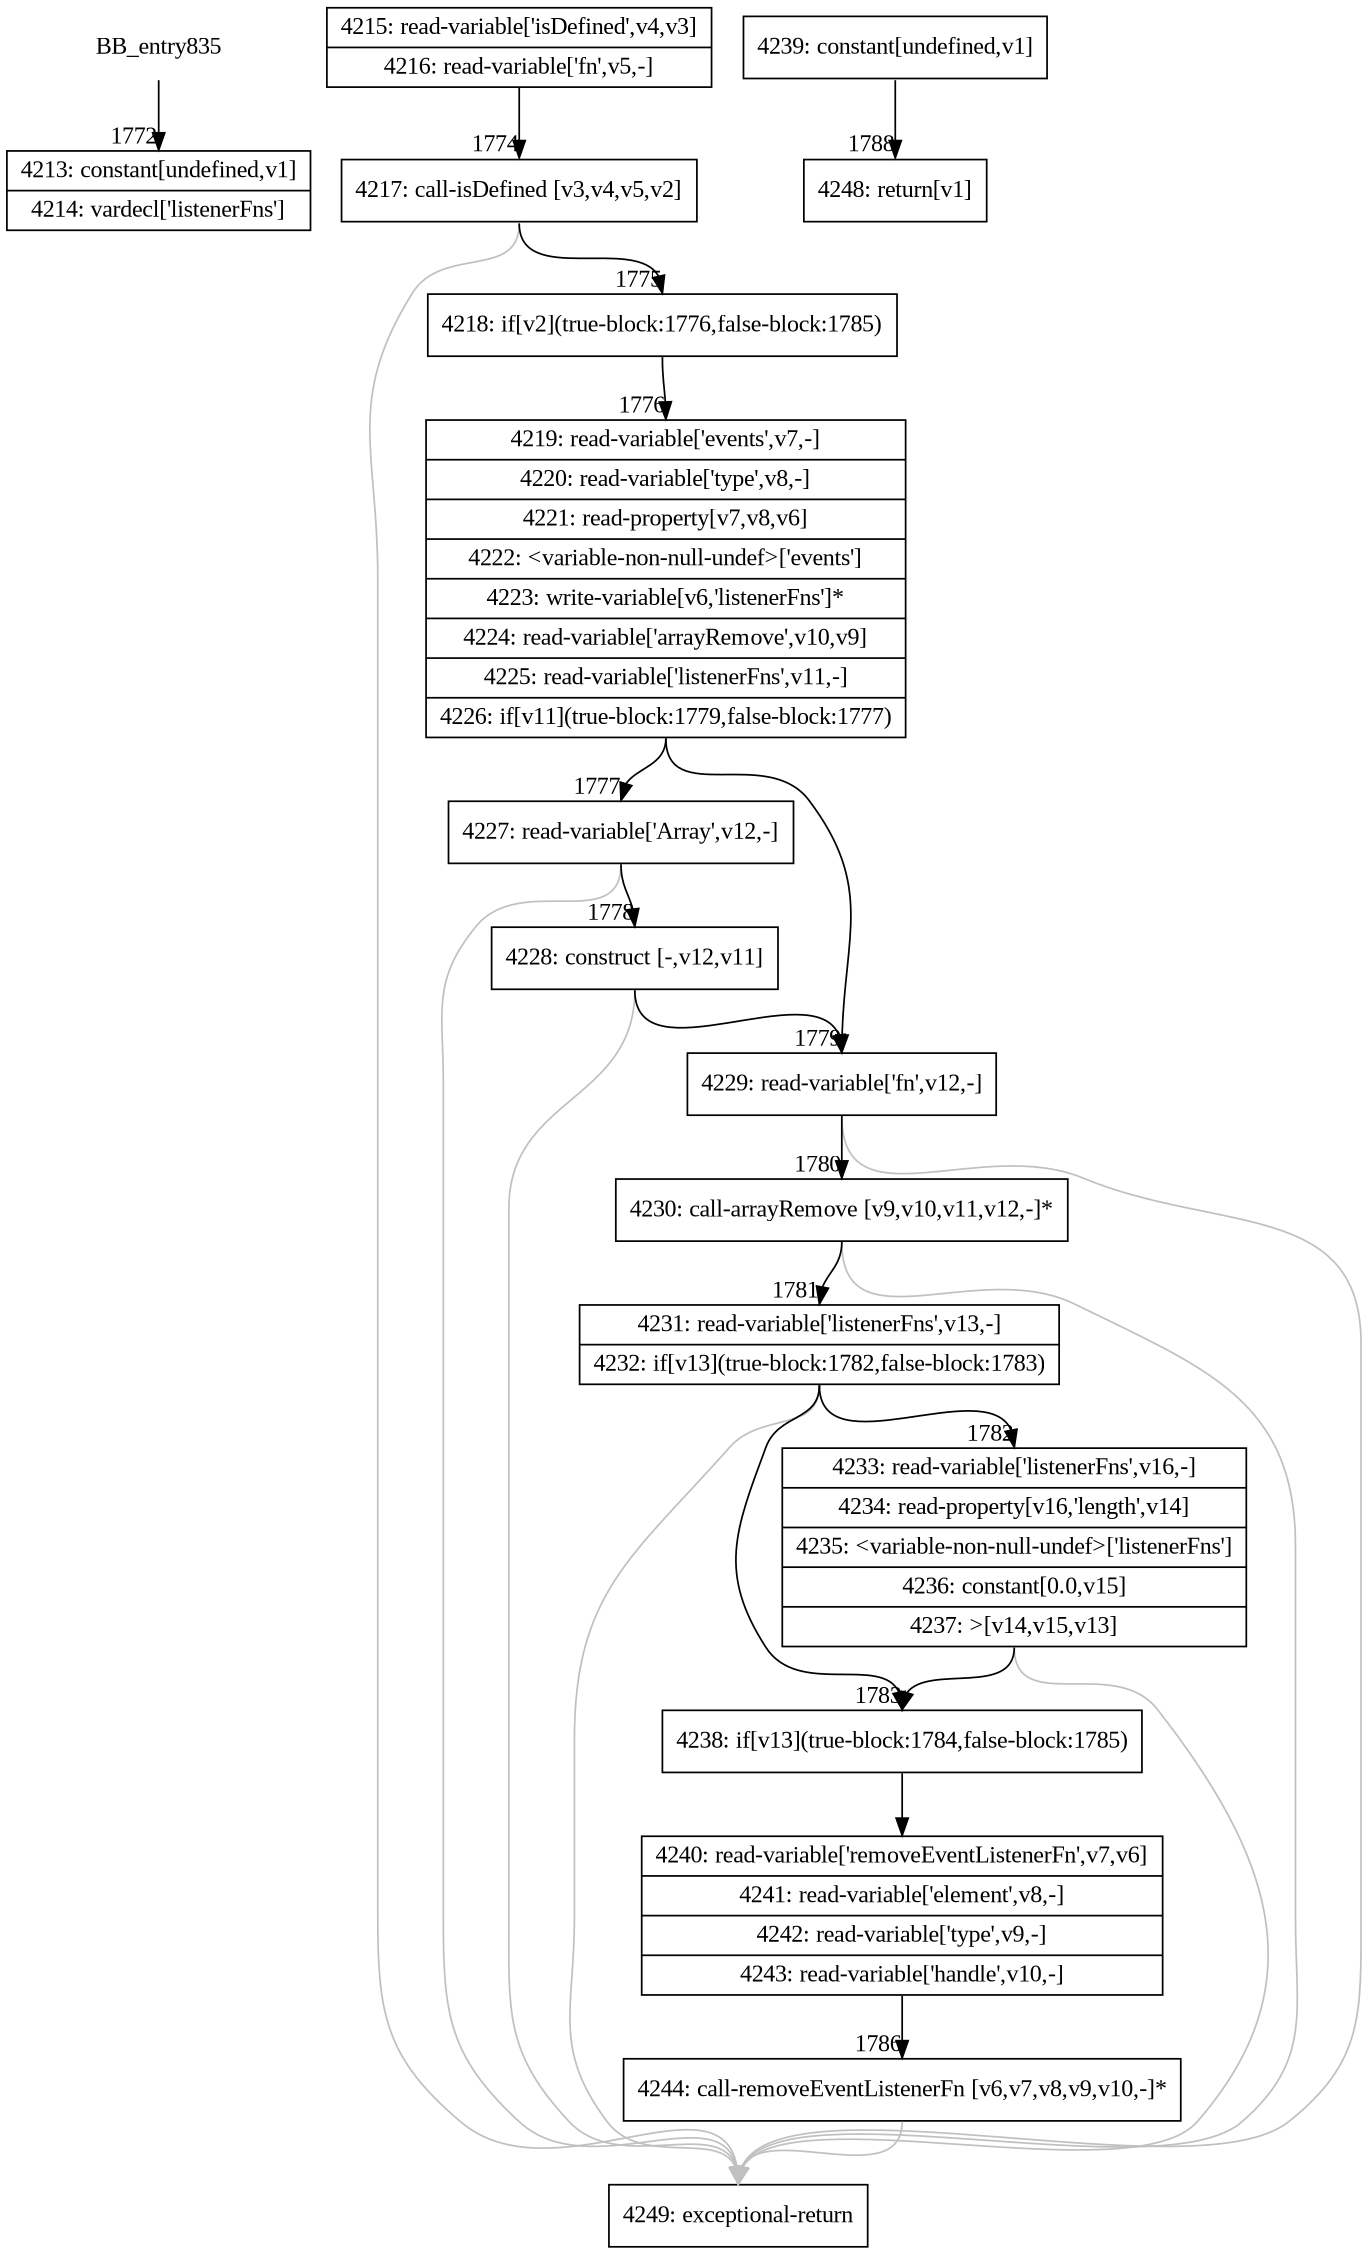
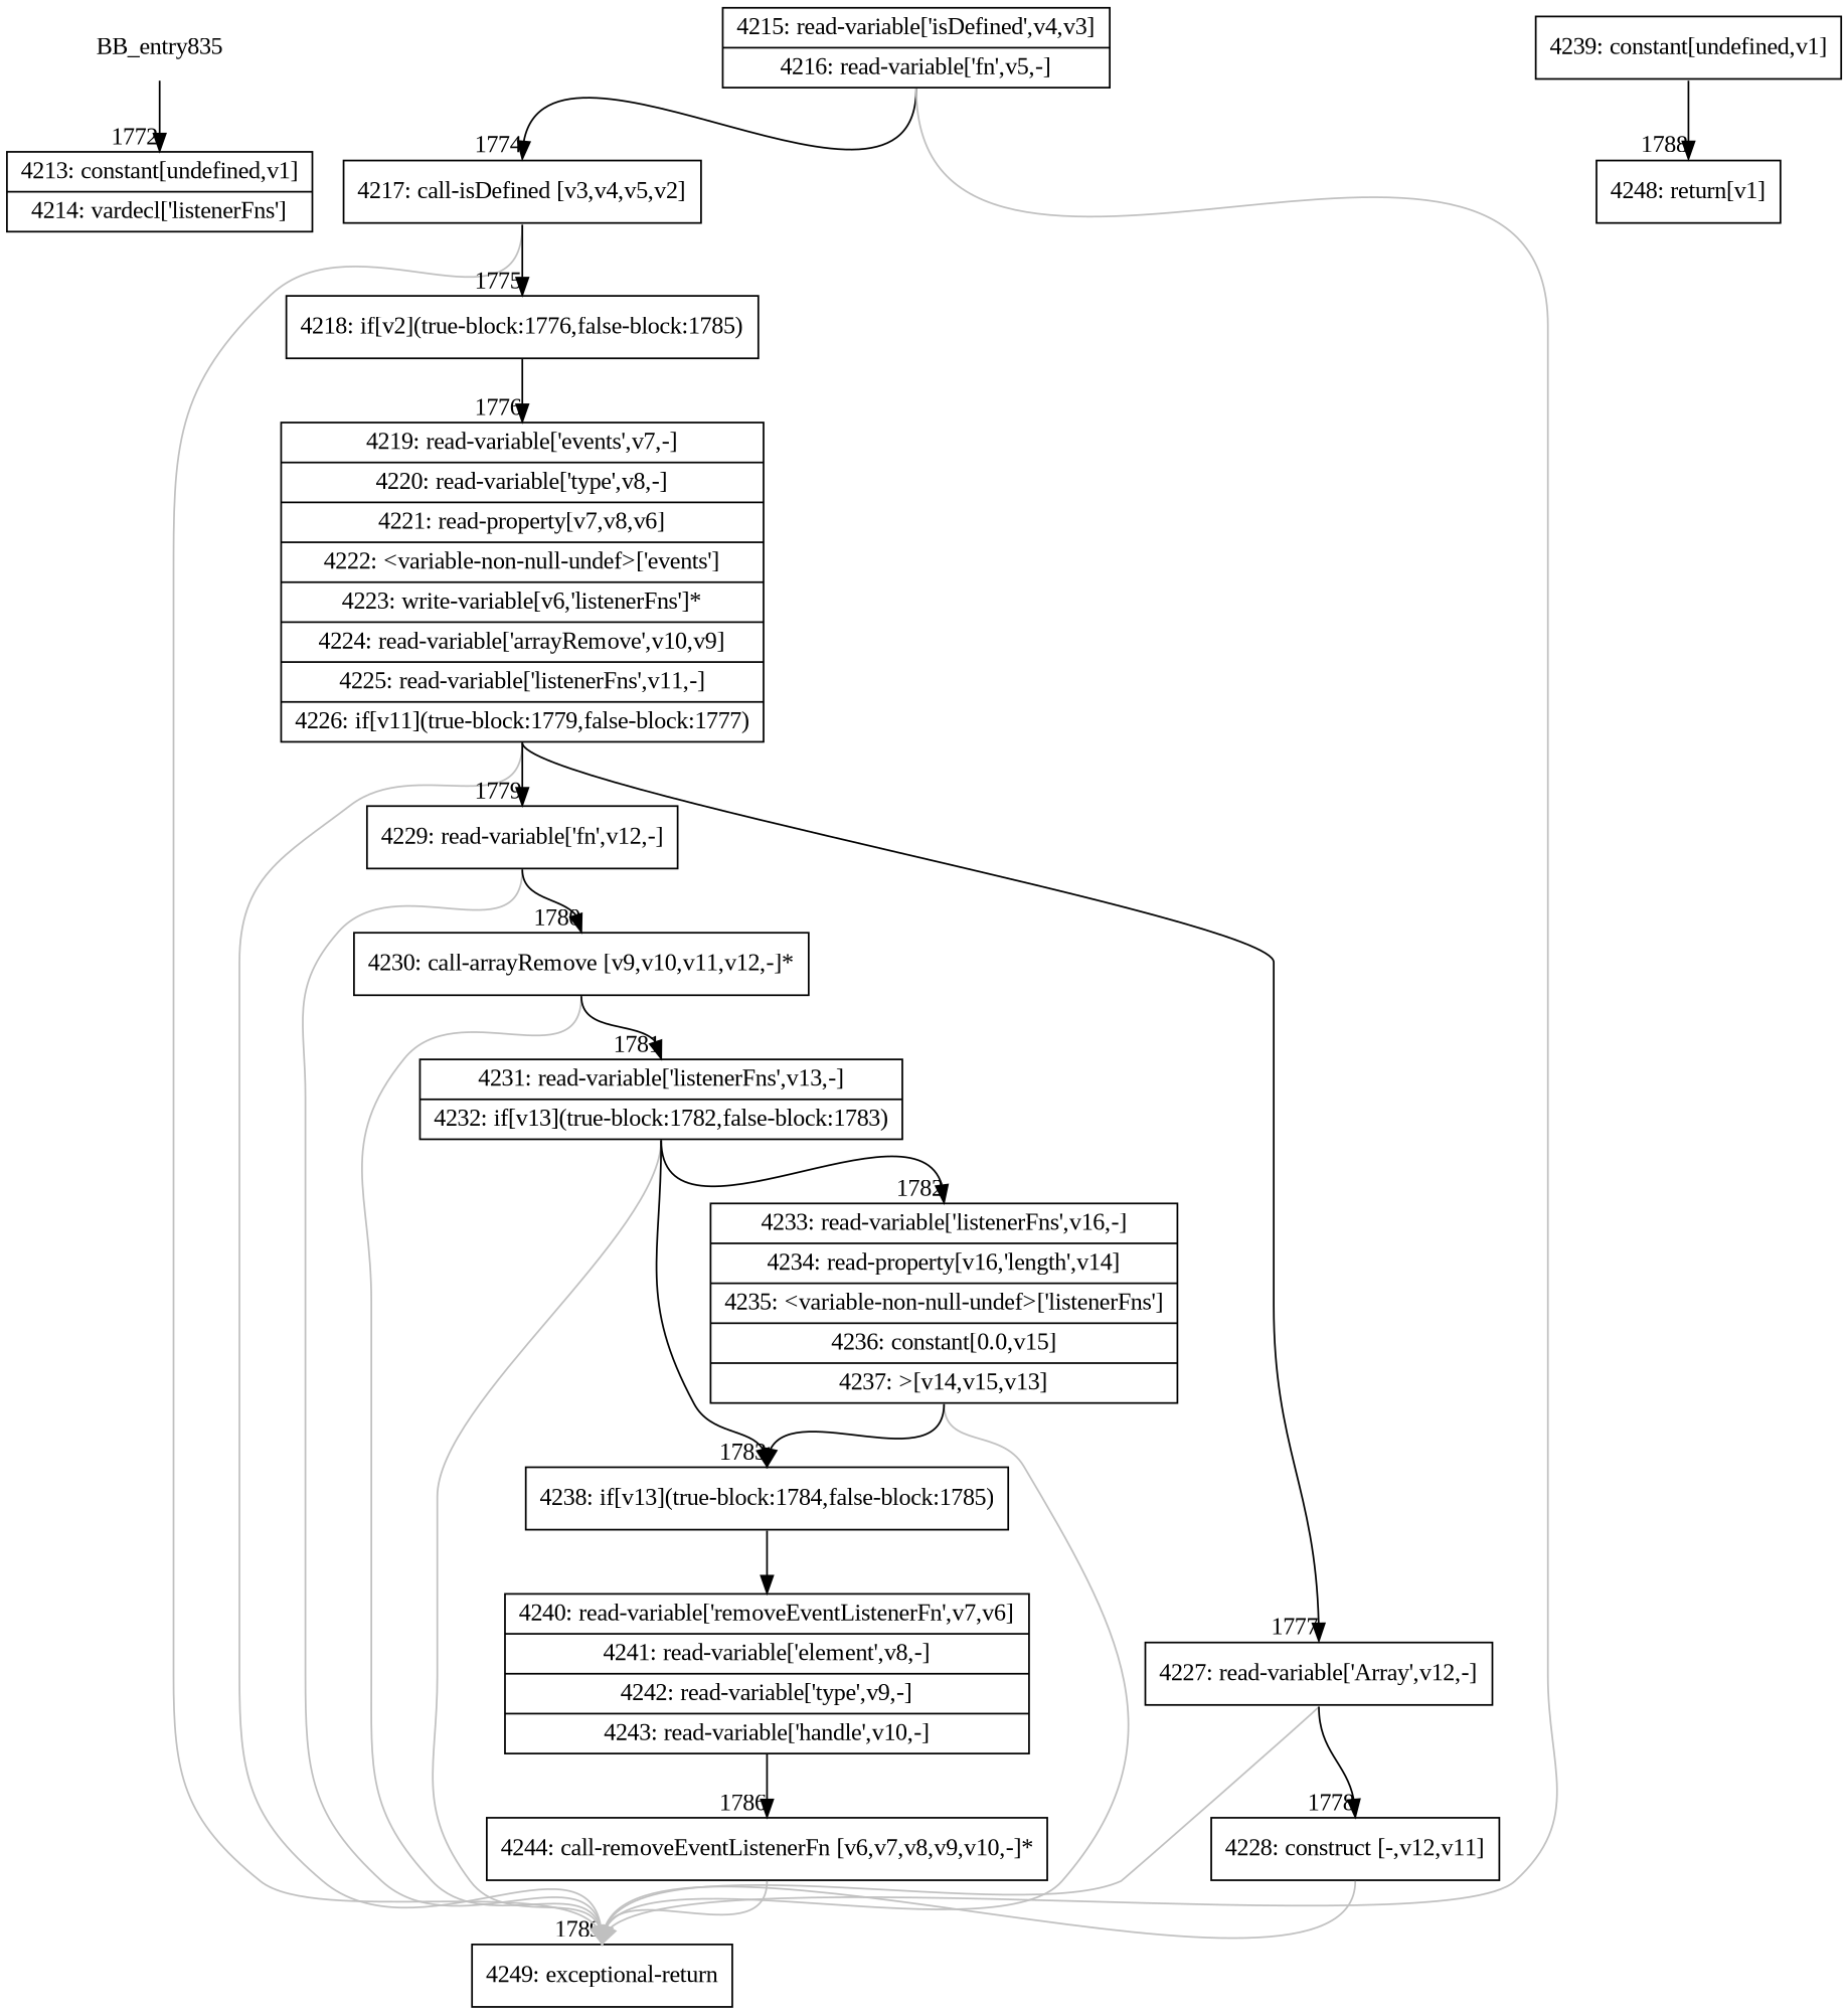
  digraph {
    fontname="Liberation Serif"
    rankdir=TD
    node [fontname="Liberation Serif" shape=record]
    edge [fontname="Liberation Serif" headport=n tailport=s]
    n1 [label=BB_entry835 shape=none]
    n2 [label="{4213: constant[undefined,v1]|4214: vardecl['listenerFns']}"]
    n3 [label="{4215: read-variable['isDefined',v4,v3]|4216: read-variable['fn',v5,-]}"]
    n4 [label="{4217: call-isDefined [v3,v4,v5,v2]}"]
    n5 [label="{4249: exceptional-return}"]
    n6 [label="{4218: if[v2](true-block:1776,false-block:1785)}"]
    n7 [label="{4219: read-variable['events',v7,-]|4220: read-variable['type',v8,-]|4221: read-property[v7,v8,v6]|4222: \<variable-non-null-undef\>['events']|4223: write-variable[v6,'listenerFns']*|4224: read-variable['arrayRemove',v10,v9]|4225: read-variable['listenerFns',v11,-]|4226: if[v11](true-block:1779,false-block:1777)}"]
    n8 [label="{4229: read-variable['fn',v12,-]}"]
    n9 [label="{4227: read-variable['Array',v12,-]}"]
    n10 [label="{4240: read-variable['removeEventListenerFn',v7,v6]|4241: read-variable['element',v8,-]|4242: read-variable['type',v9,-]|4243: read-variable['handle',v10,-]}"]
    n11 [label="{4244: call-removeEventListenerFn [v6,v7,v8,v9,v10,-]*}"]
    n12 [label="{4230: call-arrayRemove [v9,v10,v11,v12,-]*}"]
    n13 [label="{4228: construct [-,v12,v11]}"]
    n14 [label="{4231: read-variable['listenerFns',v13,-]|4232: if[v13](true-block:1782,false-block:1783)}"]
    n15 [label="{4238: if[v13](true-block:1784,false-block:1785)}"]
    n16 [label="{4233: read-variable['listenerFns',v16,-]|4234: read-property[v16,'length',v14]|4235: \<variable-non-null-undef\>['listenerFns']|4236: constant[0.0,v15]|4237: \>[v14,v15,v13]}"]
    n17 [label="{4239: constant[undefined,v1]}"]
    n18 [label="{4248: return[v1]}"]
    n1 -> n2 [headlabel="    1772"]
    n3 -> n4 [headlabel="      1774"]
+   n3 -> n5 [color=gray headlabel="      1789"]
    n4 -> n5 [color=gray]
    n4 -> n6 [headlabel="      1775"]
    n6 -> n7 [headlabel="      1776"]
+   n7 -> n5 [color=gray]
    n7 -> n8 [headlabel="      1779"]
    n7 -> n9 [headlabel="      1777"]
    n8 -> n5 [color=gray]
    n8 -> n12 [headlabel="      1780"]
    n9 -> n5 [color=gray]
    n9 -> n13 [headlabel="      1778"]
    n10 -> n11 [headlabel="      1786"]
    n11 -> n5 [color=gray]
    n12 -> n5 [color=gray]
    n12 -> n14 [headlabel="      1781"]
    n13 -> n5 [color=gray]
-   n13 -> n8
    n14 -> n5 [color=gray]
    n14 -> n15 [headlabel="      1783"]
    n14 -> n16 [headlabel="      1782"]
    n15 -> n10
    n16 -> n5 [color=gray]
    n16 -> n15
    n17 -> n18 [headlabel="      1788"]
  }
